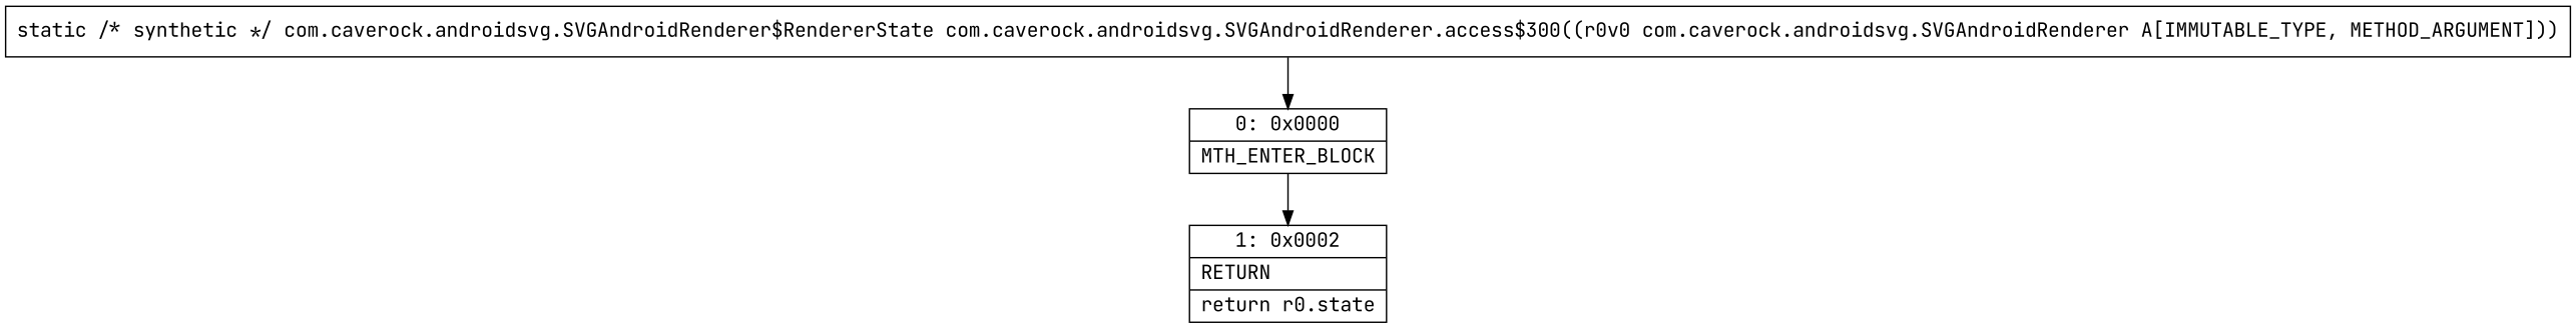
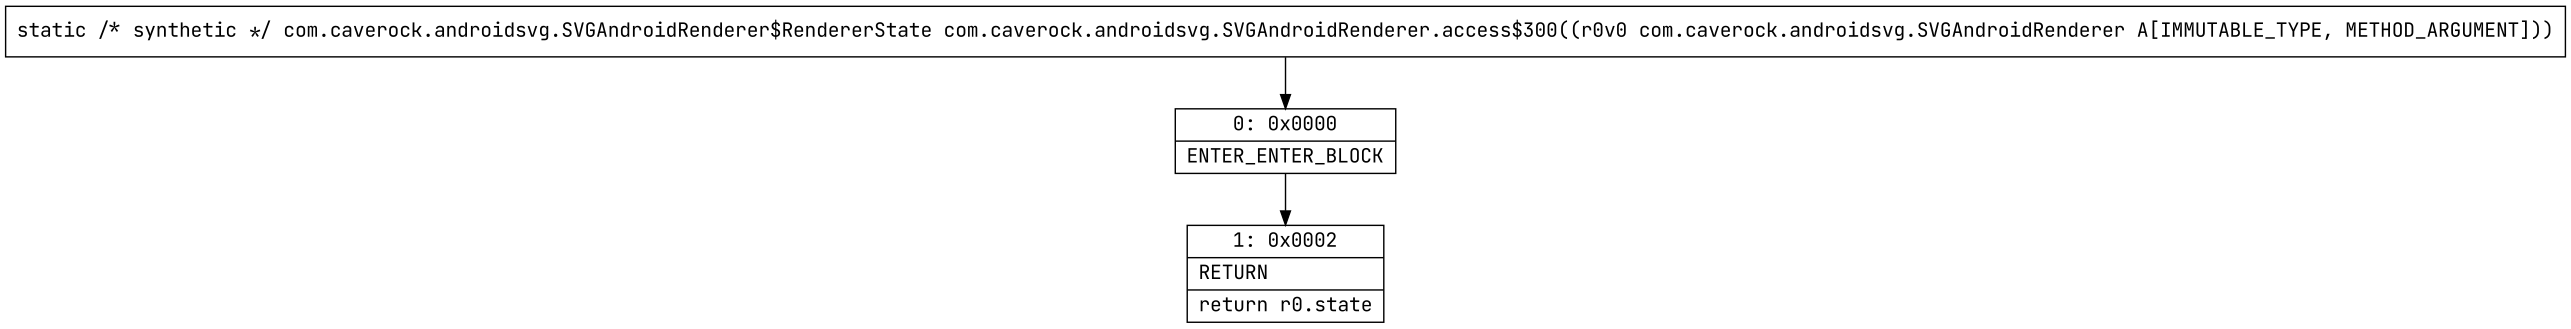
  digraph {
    fontname="JetBrains Mono"
    node [shape=record fontname="JetBrains Mono"]
    edge [fontname="JetBrains Mono"]
-   n1 [label="{0\:\ 0x0000|MTH_ENTER_BLOCK\l}"]
+   n1 [label="{0\:\ 0x0000|ENTER_ENTER_BLOCK\l}"]
    n2 [label="{1\:\ 0x0002|RETURN\l|return r0.state\l}"]
    n3 [label="{static \/* synthetic *\/ com.caverock.androidsvg.SVGAndroidRenderer$RendererState com.caverock.androidsvg.SVGAndroidRenderer.access$300((r0v0 com.caverock.androidsvg.SVGAndroidRenderer A[IMMUTABLE_TYPE, METHOD_ARGUMENT])) }"]
    n1 -> n2
    n3 -> n1
  }
